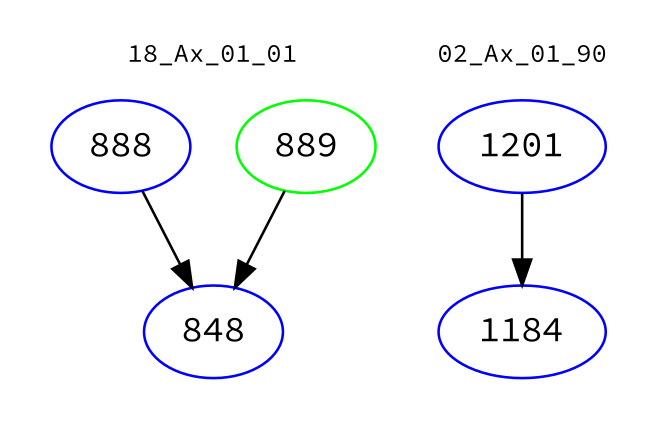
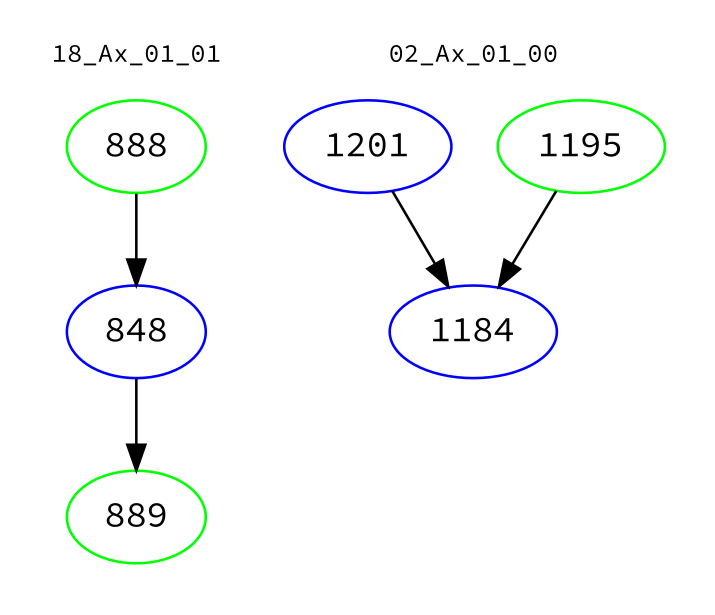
  digraph {
    fontname="Source Code Pro"
    node [color=blue fontname="Source Code Pro"]
    edge [color=black fontname="Source Code Pro"]
    n1 [color=green label=889]
    n2 [label=848]
-   n3 [label=888]
+   n3 [color=green label=888]
+   n4 [color=green label=1195]
    n5 [label=1184]
    n6 [label=1201]
    subgraph cluster_1 {
      color=white
      fontsize=10
      label="18_Ax_01_01"
      n1
      n2
      n3
    }
    subgraph cluster_2 {
      color=white
      fontsize=10
-     label="02_Ax_01_90"
+     label="02_Ax_01_00"
+     n4
      n5
      n6
    }
-   n1 -> n2
+   n2 -> n1
    n3 -> n2
+   n4 -> n5
    n6 -> n5
  }
